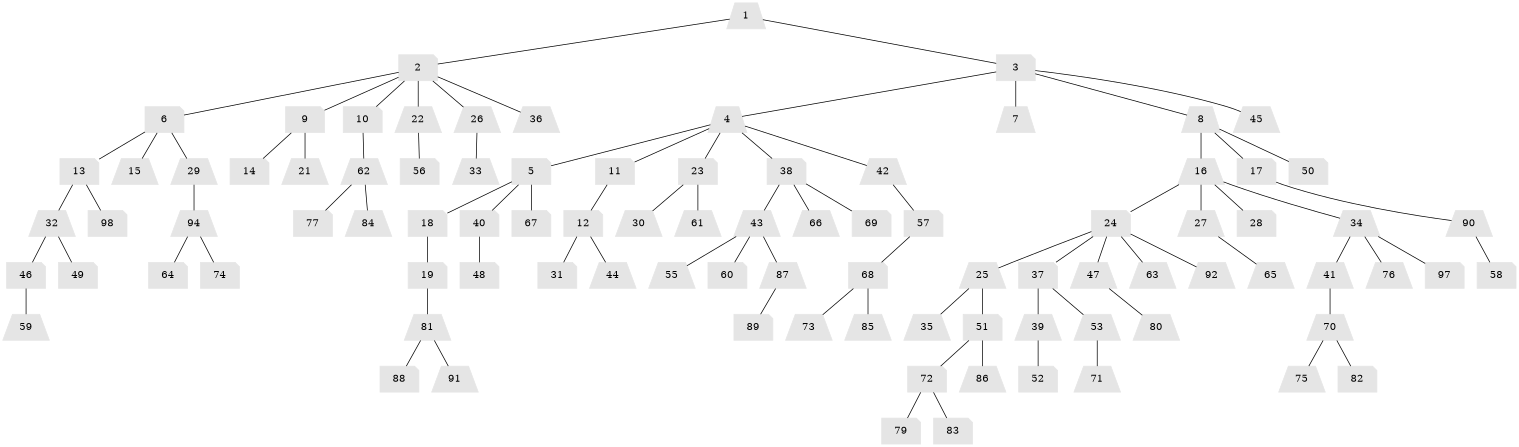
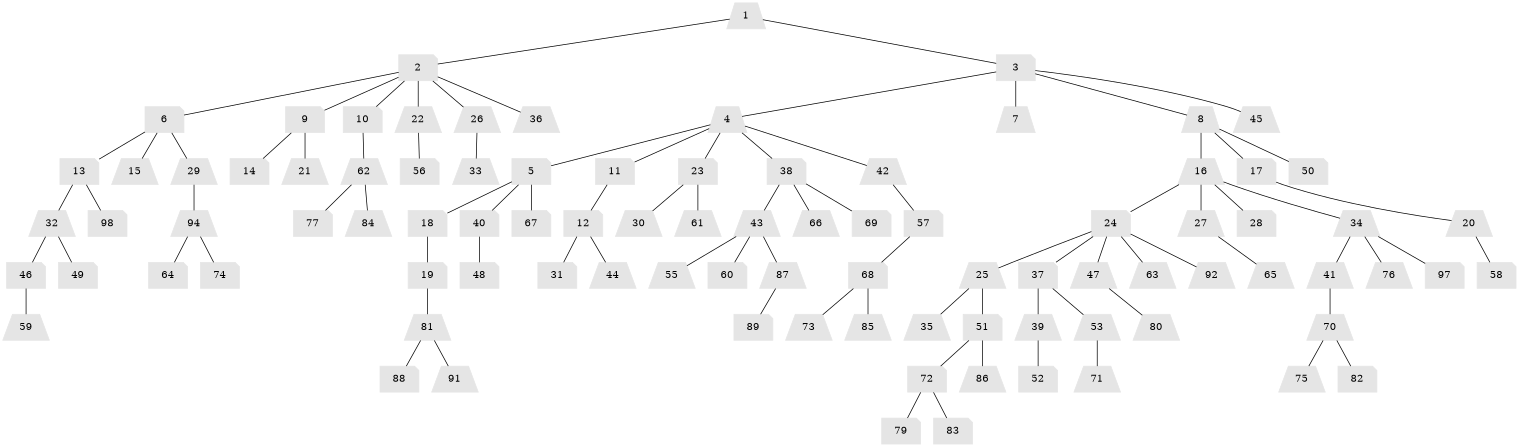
  graph {
    node [color=gray90 shape=trapezium style=filled]
    2 [shape=note]
    1
    3 [shape=note]
    6 [shape=note]
    9 [shape=note]
    10 [shape=note]
    22
    26
    36
    4
    7
    8
    45
    13 [shape=note]
    15
    29
    14 [shape=note]
    21
    62
    56 [shape=note]
    33
    5 [shape=note]
    11 [shape=note]
    23 [shape=note]
    38 [shape=note]
    42
    16
    17 [shape=note]
    50 [shape=note]
    18 [shape=note]
    40 [shape=note]
    67 [shape=note]
    12 [shape=note]
    30
    61
    43
    66
    69 [shape=note]
    57 [shape=note]
    19 [shape=note]
    48 [shape=note]
    32
    n43 [label=98 shape=note]
    n44 [label=94]
    24 [shape=note]
    27
    28 [shape=note]
    34
-   20 [label=90]
+   20
    77 [shape=note]
    84
    31 [shape=note]
    44
    46 [shape=note]
    49 [shape=note]
    25
    37 [shape=note]
    47
    63
    92
    65
    41
    76
    n64 [label=97 shape=note]
    58 [shape=note]
    81
    88 [shape=note]
    91
    35
    51 [shape=note]
    39
    53
    80
    72 [shape=note]
    86
    64 [shape=note]
    74 [shape=note]
    59
    70
    52 [shape=note]
    71
    55
    60 [shape=note]
    87
    75
    82 [shape=note]
    68 [shape=note]
    89 [shape=note]
    79 [shape=note]
    83 [shape=note]
    73
    85
    2 -- 6
    2 -- 9
    2 -- 10
    2 -- 22
    2 -- 26
    2 -- 36
    1 -- 2
    1 -- 3
    3 -- 4
    3 -- 7
    3 -- 8
    3 -- 45
    6 -- 13
    6 -- 15
    6 -- 29
    9 -- 14
    9 -- 21
    10 -- 62
    22 -- 56
    26 -- 33
    4 -- 5
    4 -- 11
    4 -- 23
    4 -- 38
    4 -- 42
    8 -- 16
    8 -- 17
    8 -- 50
    13 -- 32
    13 -- n43
    29 -- n44
    62 -- 77
    62 -- 84
    5 -- 18
    5 -- 40
    5 -- 67
    11 -- 12
    23 -- 30
    23 -- 61
    38 -- 43
    38 -- 66
    38 -- 69
    42 -- 57
    16 -- 24
    16 -- 27
    16 -- 28
    16 -- 34
    17 -- 20
    18 -- 19
    40 -- 48
    12 -- 31
    12 -- 44
    43 -- 55
    43 -- 60
    43 -- 87
    57 -- 68
    19 -- 81
    32 -- 46
    32 -- 49
    n44 -- 64
    n44 -- 74
    24 -- 25
    24 -- 37
    24 -- 47
    24 -- 63
    24 -- 92
    27 -- 65
    34 -- 41
    34 -- 76
    34 -- n64
    20 -- 58
    46 -- 59
    25 -- 35
    25 -- 51
    37 -- 39
    37 -- 53
    47 -- 80
    41 -- 70
    81 -- 88
    81 -- 91
    51 -- 72
    51 -- 86
    39 -- 52
    53 -- 71
    72 -- 79
    72 -- 83
    70 -- 75
    70 -- 82
    87 -- 89
    68 -- 73
    68 -- 85
  }
